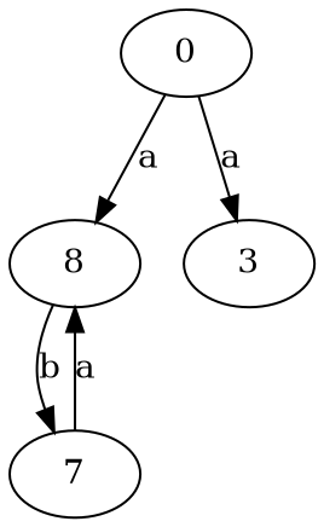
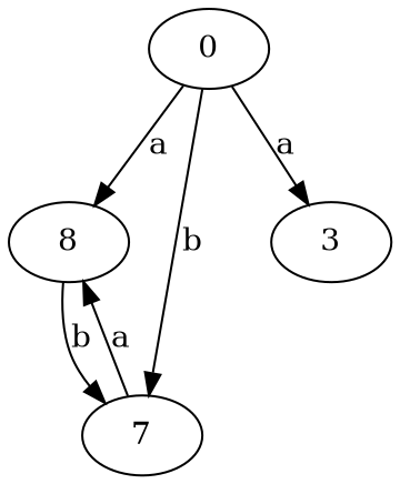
  strict digraph {
    n1 [label=8]
    7
    0
    3
    n1 -> 7 [label=b]
    7 -> n1 [label=a]
    0 -> n1 [label=a]
+   0 -> 7 [label=b]
    0 -> 3 [label=a]
  }
